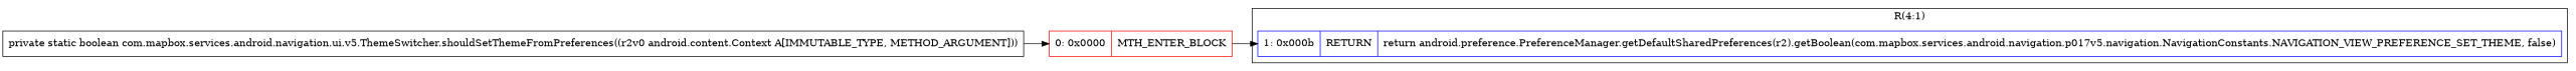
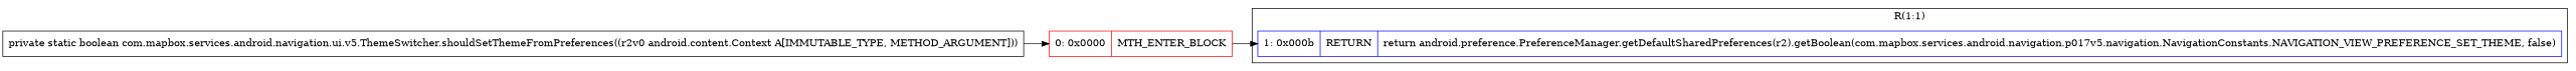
  digraph {
    rankdir=LR
    node [shape=record]
    n1 [color=blue label="{1\:\ 0x000b|RETURN\l|return android.preference.PreferenceManager.getDefaultSharedPreferences(r2).getBoolean(com.mapbox.services.android.navigation.p017v5.navigation.NavigationConstants.NAVIGATION_VIEW_PREFERENCE_SET_THEME, false)\l}"]
    n2 [color=red label="{0\:\ 0x0000|MTH_ENTER_BLOCK\l}"]
    n3 [label="{private static boolean com.mapbox.services.android.navigation.ui.v5.ThemeSwitcher.shouldSetThemeFromPreferences((r2v0 android.content.Context A[IMMUTABLE_TYPE, METHOD_ARGUMENT])) }"]
    subgraph cluster_1 {
-     label="R(4:1)"
+     label="R(1:1)"
      n1
    }
    n2 -> n1
    n3 -> n2
  }
